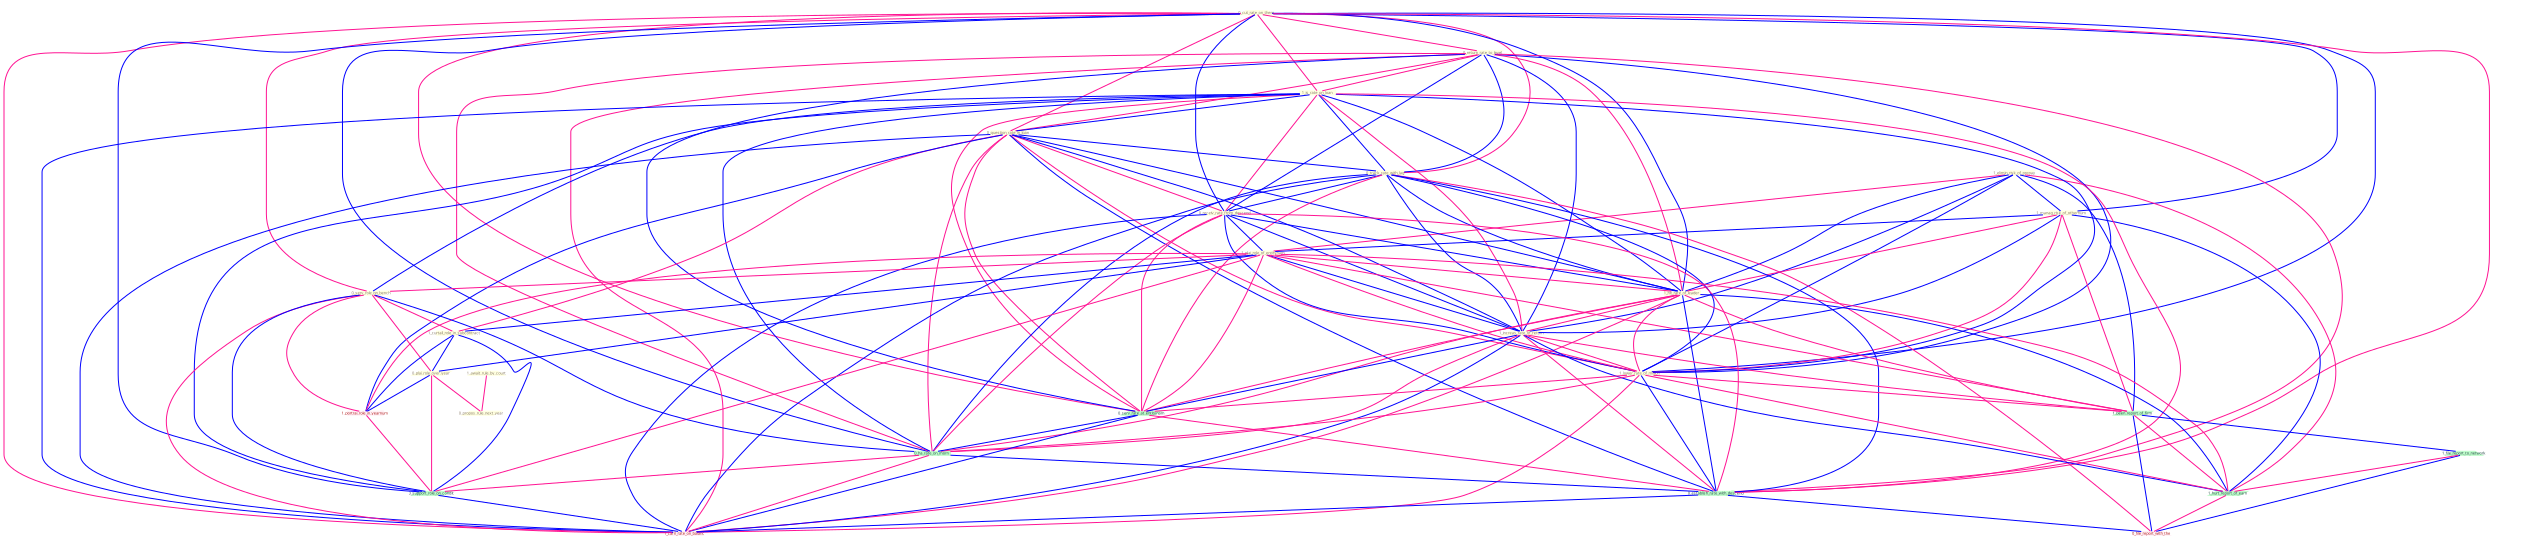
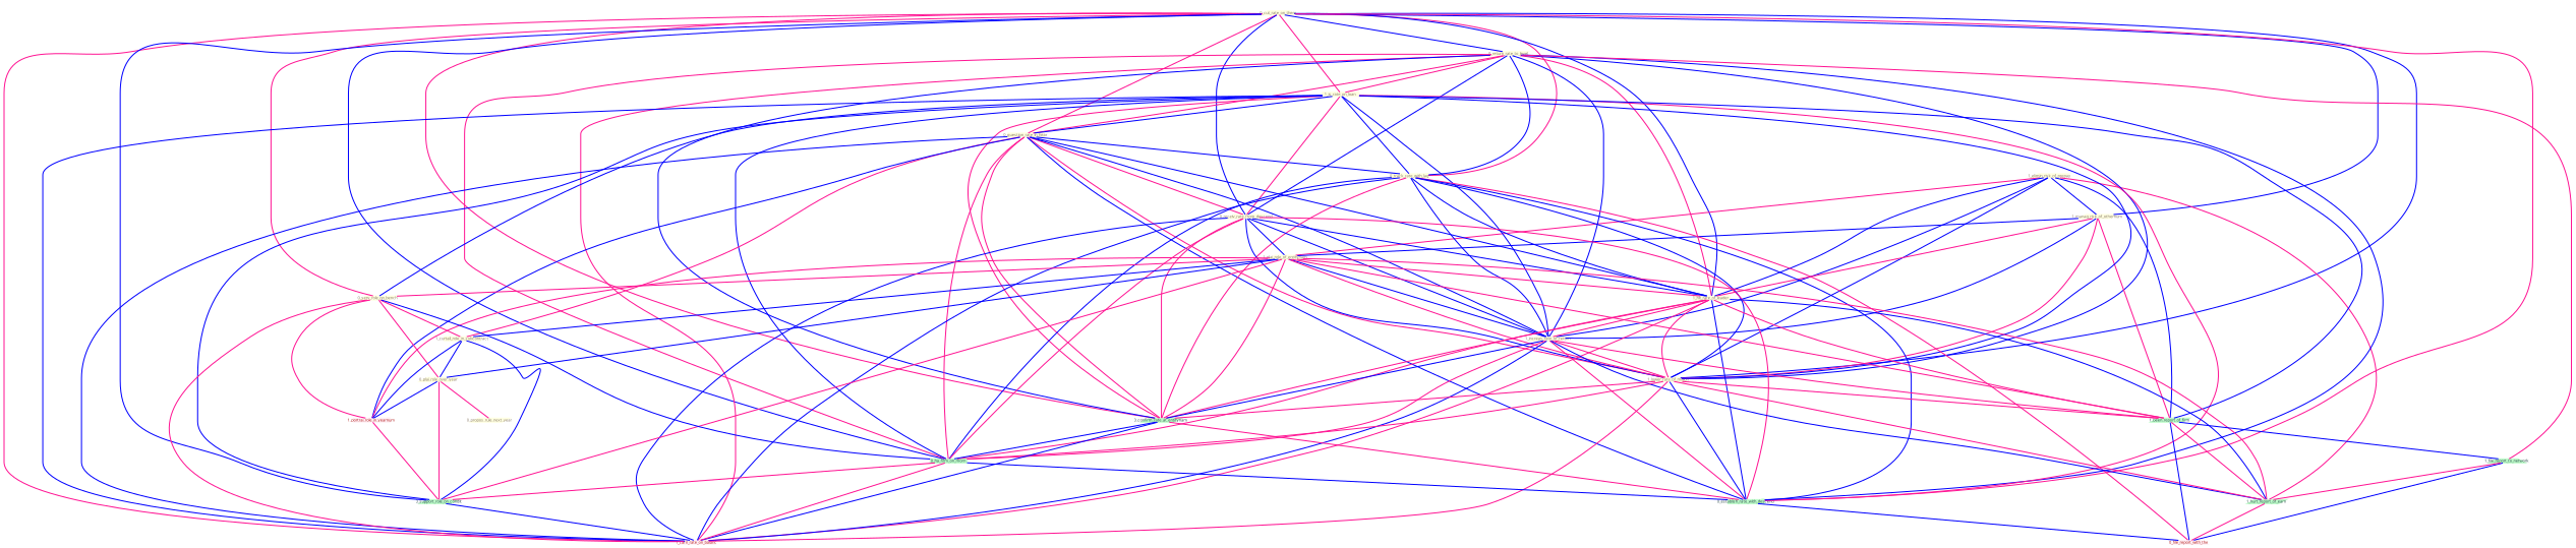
  graph {
    fontname="Noto Sans"
    node [color="#ffffe0" fixedsize=true fontcolor="#8b7d6b" fontname="Noto Sans" fontsize=4 shape=parallelogram style=filled]
    edge [color=deeppink fontname="Noto Sans" w=1]
    "0_cut_rate_on_them " [height=.06 shape=trapezium width=.5]
    "1_elimin_risk_of_prepay " [height=.06 width=.5]
    "0_return_rate_to_level " [height=.06 width=.5]
    "1_manag_risk_of_othernum " [height=.06 width=.5]
    "1_is_rate_on_loan " [height=.06 shape=folder width=.5]
-   "0_question_rate_in_hear " [height=.06 shape=folder width=.5 label="0_question_rate_in_loan"]
+   "0_question_rate_in_hear " [height=.06 shape=folder width=.5]
    "0_track_rate_with_lag " [height=.06 shape=folder width=.5]
    n8 [height=.06 label="0_receiv_rate_from_descend" width=.5]
    "1_plai_role_of_entitynam " [height=.06 shape=trapezium width=.5]
    "0_serv_role_on_bench " [height=.06 width=.5]
    "1_hit_rate_of_leader " [height=.06 shape=folder width=.5]
    "1_curtail_role_in_subcontract " [height=.06 shape=folder width=.5]
-   "1_await_rule_by_court " [height=.06 shape=trapezium width=.5]
    "0_plai_role_over_year " [height=.06 width=.5]
    "1_increas_rate_of_return " [height=.06 width=.5]
    "1_lower_rate_of_million " [height=.06 shape=trapezium width=.5]
    "0_propos_rule_next_year " [height=.06 width=.5]
    "1_portrai_role_in_yearnum " [color="#fff0f5" fontcolor="#b22222" height=.06 shape=folder width=.5]
    "1_carri_rate_on_balanc " [color="#fff0f5" fontcolor="#b22222" height=.06 shape=trapezium width=.5]
    "0_file_report_with_the " [color="#fff0f5" fontcolor="#b22222" height=.06 shape=trapezium width=.5]
-   "0_confirm_rate_at_entitynam " [color="#BDFCC9" fontcolor="#2f4f4f" height=.06 width=.5 label="0_serv_rate_at_entitynam"]
-   "0_ha_rate_on_morn " [color="#BDFCC9" fontcolor="#2f4f4f" height=.06 shape=folder width=.5]
+   "0_confirm_rate_at_entitynam " [color="#BDFCC9" fontcolor="#2f4f4f" height=.06 width=.5]
+   "0_ha_rate_on_morn " [color="#BDFCC9" fontcolor="#2f4f4f" height=.06 shape=folder width=.5 label="0_ha_firm_on_morn"]
    "0_support_role_on_condit " [color="#BDFCC9" fontcolor="#2f4f4f" height=.06 width=.5]
    "0_establish_rate_with_descend " [color="#BDFCC9" fontcolor="#2f4f4f" height=.06 shape=folder width=.5]
    "1_been_report_of_firm " [color="#BDFCC9" fontcolor="#2f4f4f" height=.06 width=.5]
    "1_hurt_report_of_earn " [color="#BDFCC9" fontcolor="#2f4f4f" height=.06 width=.5]
    "1_file_report_to_network " [color="#BDFCC9" fontcolor="#2f4f4f" height=.06 shape=trapezium width=.5]
    subgraph sub_1 {
      "0_cut_rate_on_them "
      "1_elimin_risk_of_prepay "
      "0_return_rate_to_level "
      "1_manag_risk_of_othernum "
      "1_is_rate_on_loan "
      "0_question_rate_in_hear "
      "0_track_rate_with_lag "
      n8
      "1_plai_role_of_entitynam "
      "0_serv_role_on_bench "
      "1_hit_rate_of_leader "
      "1_curtail_role_in_subcontract "
-     "1_await_rule_by_court "
      "0_plai_role_over_year "
      "1_increas_rate_of_return "
      "1_lower_rate_of_million "
      "0_propos_rule_next_year "
    }
    subgraph sub_2 {
      "1_portrai_role_in_yearnum "
      "1_carri_rate_on_balanc "
      "0_file_report_with_the "
    }
-   "0_cut_rate_on_them " -- "0_return_rate_to_level "
+   "0_cut_rate_on_them " -- "0_return_rate_to_level " [color=blue]
    "0_cut_rate_on_them " -- "1_manag_risk_of_othernum " [color=blue]
    "0_cut_rate_on_them " -- "1_is_rate_on_loan " [w=2]
    "0_cut_rate_on_them " -- "0_question_rate_in_hear "
    "0_cut_rate_on_them " -- "0_track_rate_with_lag "
    "0_cut_rate_on_them " -- n8 [color=blue]
    "0_cut_rate_on_them " -- "0_serv_role_on_bench "
    "0_cut_rate_on_them " -- "1_hit_rate_of_leader " [color=blue]
    "0_cut_rate_on_them " -- "1_lower_rate_of_million " [color=blue]
    "0_cut_rate_on_them " -- "1_carri_rate_on_balanc " [w=2]
    "0_cut_rate_on_them " -- "0_confirm_rate_at_entitynam "
    "0_cut_rate_on_them " -- "0_ha_rate_on_morn " [color=blue w=2]
    "0_cut_rate_on_them " -- "0_support_role_on_condit " [color=blue]
    "0_cut_rate_on_them " -- "0_establish_rate_with_descend "
    "1_elimin_risk_of_prepay " -- "1_manag_risk_of_othernum " [color=blue w=2]
    "1_elimin_risk_of_prepay " -- "1_plai_role_of_entitynam "
    "1_elimin_risk_of_prepay " -- "1_hit_rate_of_leader " [color=blue]
    "1_elimin_risk_of_prepay " -- "1_increas_rate_of_return " [color=blue]
    "1_elimin_risk_of_prepay " -- "1_lower_rate_of_million " [color=blue]
    "1_elimin_risk_of_prepay " -- "1_been_report_of_firm " [color=blue]
    "1_elimin_risk_of_prepay " -- "1_hurt_report_of_earn "
    "0_return_rate_to_level " -- "1_is_rate_on_loan "
    "0_return_rate_to_level " -- "0_question_rate_in_hear "
    "0_return_rate_to_level " -- "0_track_rate_with_lag " [color=blue]
    "0_return_rate_to_level " -- n8 [color=blue]
    "0_return_rate_to_level " -- "1_hit_rate_of_leader "
    "0_return_rate_to_level " -- "1_increas_rate_of_return " [color=blue]
    "0_return_rate_to_level " -- "1_lower_rate_of_million " [color=blue]
    "0_return_rate_to_level " -- "1_carri_rate_on_balanc "
    "0_return_rate_to_level " -- "0_confirm_rate_at_entitynam " [color=blue]
    "0_return_rate_to_level " -- "0_ha_rate_on_morn "
-   "0_return_rate_to_level " -- "0_establish_rate_with_descend "
+   "0_return_rate_to_level " -- "0_establish_rate_with_descend " [color=blue]
+   "0_return_rate_to_level " -- "1_file_report_to_network "
    "1_manag_risk_of_othernum " -- "1_plai_role_of_entitynam " [color=blue]
    "1_manag_risk_of_othernum " -- "1_hit_rate_of_leader "
    "1_manag_risk_of_othernum " -- "1_increas_rate_of_return " [color=blue]
    "1_manag_risk_of_othernum " -- "1_lower_rate_of_million "
    "1_manag_risk_of_othernum " -- "1_been_report_of_firm "
-   "1_manag_risk_of_othernum " -- "1_hurt_report_of_earn " [color=blue]
    "1_is_rate_on_loan " -- "0_question_rate_in_hear " [color=blue]
    "1_is_rate_on_loan " -- "0_track_rate_with_lag " [color=blue]
    "1_is_rate_on_loan " -- n8
    "1_is_rate_on_loan " -- "0_serv_role_on_bench " [color=blue]
-   "1_is_rate_on_loan " -- "1_hit_rate_of_leader " [color=blue]
-   "1_is_rate_on_loan " -- "1_increas_rate_of_return "
+   "1_is_rate_on_loan " -- "1_been_report_of_firm " [color=blue]
+   "1_is_rate_on_loan " -- "1_increas_rate_of_return " [color=blue]
    "1_is_rate_on_loan " -- "1_lower_rate_of_million " [color=blue]
    "1_is_rate_on_loan " -- "1_carri_rate_on_balanc " [color=blue w=2]
    "1_is_rate_on_loan " -- "0_confirm_rate_at_entitynam "
    "1_is_rate_on_loan " -- "0_ha_rate_on_morn " [color=blue w=2]
    "1_is_rate_on_loan " -- "0_support_role_on_condit " [color=blue]
    "1_is_rate_on_loan " -- "0_establish_rate_with_descend "
    "0_question_rate_in_hear " -- "0_track_rate_with_lag " [color=blue]
    "0_question_rate_in_hear " -- n8
    "0_question_rate_in_hear " -- "1_hit_rate_of_leader " [color=blue]
    "0_question_rate_in_hear " -- "1_curtail_role_in_subcontract "
    "0_question_rate_in_hear " -- "1_increas_rate_of_return " [color=blue]
    "0_question_rate_in_hear " -- "1_lower_rate_of_million "
    "0_question_rate_in_hear " -- "1_portrai_role_in_yearnum " [color=blue]
    "0_question_rate_in_hear " -- "1_carri_rate_on_balanc " [color=blue]
    "0_question_rate_in_hear " -- "0_confirm_rate_at_entitynam "
    "0_question_rate_in_hear " -- "0_ha_rate_on_morn "
    "0_question_rate_in_hear " -- "0_establish_rate_with_descend " [color=blue]
-   "0_track_rate_with_lag " -- n8 [color=blue]
    "0_track_rate_with_lag " -- "1_hit_rate_of_leader " [color=blue]
    "0_track_rate_with_lag " -- "1_increas_rate_of_return " [color=blue]
    "0_track_rate_with_lag " -- "1_lower_rate_of_million " [color=blue]
    "0_track_rate_with_lag " -- "1_carri_rate_on_balanc " [color=blue]
    "0_track_rate_with_lag " -- "0_file_report_with_the "
    "0_track_rate_with_lag " -- "0_confirm_rate_at_entitynam "
    "0_track_rate_with_lag " -- "0_ha_rate_on_morn " [color=blue]
    "0_track_rate_with_lag " -- "0_establish_rate_with_descend " [color=blue w=2]
    n8 -- "1_plai_role_of_entitynam " [color=blue]
    n8 -- "1_hit_rate_of_leader " [color=blue]
    n8 -- "1_increas_rate_of_return " [color=blue]
    n8 -- "1_lower_rate_of_million " [color=blue]
    n8 -- "1_carri_rate_on_balanc " [color=blue]
    n8 -- "0_confirm_rate_at_entitynam " [w=2]
    n8 -- "0_ha_rate_on_morn "
    n8 -- "0_establish_rate_with_descend "
    "1_plai_role_of_entitynam " -- "0_serv_role_on_bench "
    "1_plai_role_of_entitynam " -- "1_hit_rate_of_leader "
    "1_plai_role_of_entitynam " -- "1_curtail_role_in_subcontract " [color=blue]
    "1_plai_role_of_entitynam " -- "0_plai_role_over_year " [color=blue w=2]
    "1_plai_role_of_entitynam " -- "1_increas_rate_of_return " [color=blue]
    "1_plai_role_of_entitynam " -- "1_lower_rate_of_million "
    "1_plai_role_of_entitynam " -- "1_portrai_role_in_yearnum "
    "1_plai_role_of_entitynam " -- "0_confirm_rate_at_entitynam "
    "1_plai_role_of_entitynam " -- "0_support_role_on_condit "
    "1_plai_role_of_entitynam " -- "1_been_report_of_firm "
    "1_plai_role_of_entitynam " -- "1_hurt_report_of_earn "
    "0_serv_role_on_bench " -- "1_curtail_role_in_subcontract "
    "0_serv_role_on_bench " -- "0_plai_role_over_year "
    "0_serv_role_on_bench " -- "1_portrai_role_in_yearnum "
    "0_serv_role_on_bench " -- "1_carri_rate_on_balanc "
    "0_serv_role_on_bench " -- "0_ha_rate_on_morn " [color=blue]
-   "0_serv_role_on_bench " -- "0_support_role_on_condit " [color=blue w=2]
    "1_hit_rate_of_leader " -- "1_increas_rate_of_return " [w=2]
    "1_hit_rate_of_leader " -- "1_lower_rate_of_million " [w=2]
    "1_hit_rate_of_leader " -- "1_carri_rate_on_balanc "
    "1_hit_rate_of_leader " -- "0_confirm_rate_at_entitynam "
    "1_hit_rate_of_leader " -- "0_ha_rate_on_morn "
    "1_hit_rate_of_leader " -- "0_establish_rate_with_descend " [color=blue]
    "1_hit_rate_of_leader " -- "1_been_report_of_firm "
    "1_hit_rate_of_leader " -- "1_hurt_report_of_earn " [color=blue]
    "1_curtail_role_in_subcontract " -- "0_plai_role_over_year " [color=blue]
    "1_curtail_role_in_subcontract " -- "1_portrai_role_in_yearnum " [color=blue w=2]
    "1_curtail_role_in_subcontract " -- "0_support_role_on_condit " [color=blue]
-   "1_await_rule_by_court " -- "0_propos_rule_next_year "
    "0_plai_role_over_year " -- "0_propos_rule_next_year "
    "0_plai_role_over_year " -- "1_portrai_role_in_yearnum " [color=blue]
    "0_plai_role_over_year " -- "0_support_role_on_condit "
    "1_increas_rate_of_return " -- "1_lower_rate_of_million " [w=2]
    "1_increas_rate_of_return " -- "1_carri_rate_on_balanc " [color=blue]
    "1_increas_rate_of_return " -- "0_confirm_rate_at_entitynam " [color=blue]
    "1_increas_rate_of_return " -- "0_ha_rate_on_morn "
    "1_increas_rate_of_return " -- "0_establish_rate_with_descend "
    "1_increas_rate_of_return " -- "1_been_report_of_firm "
    "1_increas_rate_of_return " -- "1_hurt_report_of_earn " [color=blue]
    "1_lower_rate_of_million " -- "1_carri_rate_on_balanc "
    "1_lower_rate_of_million " -- "0_confirm_rate_at_entitynam "
    "1_lower_rate_of_million " -- "0_ha_rate_on_morn "
    "1_lower_rate_of_million " -- "0_establish_rate_with_descend " [color=blue]
    "1_lower_rate_of_million " -- "1_been_report_of_firm "
    "1_lower_rate_of_million " -- "1_hurt_report_of_earn "
    "1_portrai_role_in_yearnum " -- "0_support_role_on_condit "
    "0_confirm_rate_at_entitynam " -- "1_carri_rate_on_balanc " [color=blue]
    "0_confirm_rate_at_entitynam " -- "0_ha_rate_on_morn " [color=blue]
    "0_confirm_rate_at_entitynam " -- "0_establish_rate_with_descend "
    "0_ha_rate_on_morn " -- "1_carri_rate_on_balanc " [w=2]
    "0_ha_rate_on_morn " -- "0_support_role_on_condit "
    "0_ha_rate_on_morn " -- "0_establish_rate_with_descend " [color=blue]
    "0_support_role_on_condit " -- "1_carri_rate_on_balanc " [color=blue]
-   "0_establish_rate_with_descend " -- "1_carri_rate_on_balanc " [color=blue]
    "0_establish_rate_with_descend " -- "0_file_report_with_the " [color=blue]
    "1_been_report_of_firm " -- "0_file_report_with_the " [color=blue]
    "1_been_report_of_firm " -- "1_hurt_report_of_earn " [w=2]
    "1_been_report_of_firm " -- "1_file_report_to_network " [color=blue]
    "1_hurt_report_of_earn " -- "0_file_report_with_the "
    "1_file_report_to_network " -- "0_file_report_with_the " [color=blue w=2]
    "1_file_report_to_network " -- "1_hurt_report_of_earn "
  }
